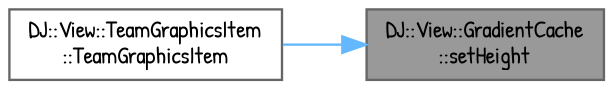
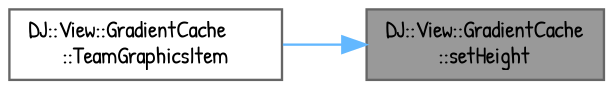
  digraph {
    rankdir=RL
    fontname="Patrick Hand"
    node [fontname="Patrick Hand" fontsize=10 shape=box style=filled]
    n1 [color=gray40 fillcolor=grey60 fontcolor=black height=0.2 label="DJ::View::GradientCache\l::setHeight" width=0.4]
-   n2 [color=grey40 fillcolor=white height=0.2 label="DJ::View::TeamGraphicsItem\l::TeamGraphicsItem" width=0.4]
+   n2 [color=grey40 fillcolor=white height=0.2 label="DJ::View::GradientCache\l::TeamGraphicsItem" width=0.4]
    n1 -> n2 [color=steelblue1 dir=back fontname="Patrick Hand" fontsize=10 labelfontname=Helvetica labelfontsize=10 style=solid]
  }
